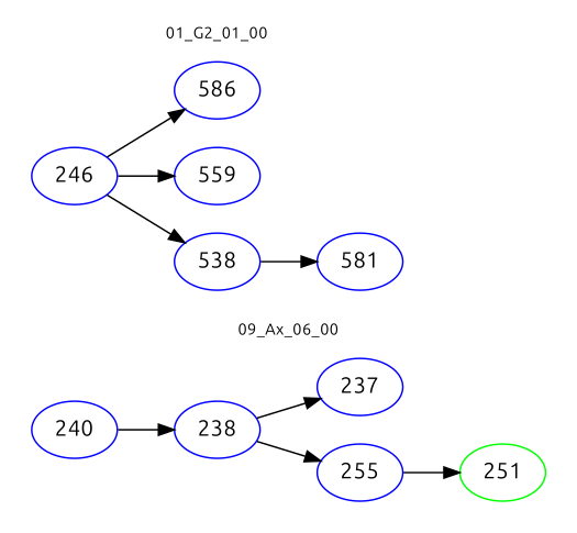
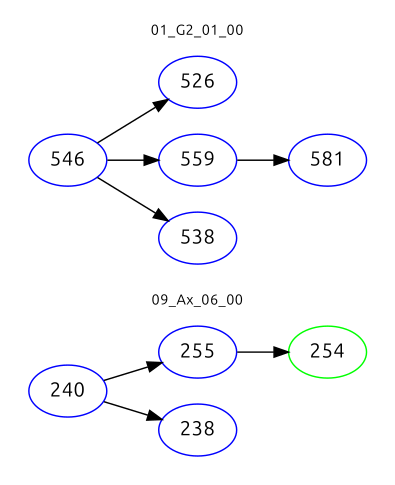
  digraph {
    fontname=Ubuntu
    rankdir=LR
    node [color=blue fontname=Ubuntu]
    edge [color=black fontname=Ubuntu]
    n1 [label=240]
    n2 [label=238]
    n3 [label=255]
-   n4 [label=237]
-   n5 [color=green label=251]
-   n6 [label=246]
+   n5 [color=green label=254]
+   n6 [label=546]
    n7 [label=538]
    n8 [label=559]
-   n9 [label=586]
+   n9 [label=526]
    n10 [label=581]
    subgraph cluster_1 {
      color=white
      fontsize=10
      label="09_Ax_06_00"
      n1
      n2
      n3
-     n4
      n5
    }
    subgraph cluster_2 {
      color=white
      fontsize=10
      label="01_G2_01_00"
      n6
      n7
      n8
      n9
      n10
    }
    n1 -> n2
-   n2 -> n3
-   n2 -> n4
+   n1 -> n3
    n3 -> n5
    n6 -> n7
    n6 -> n8
    n6 -> n9
-   n7 -> n10
+   n8 -> n10
  }
